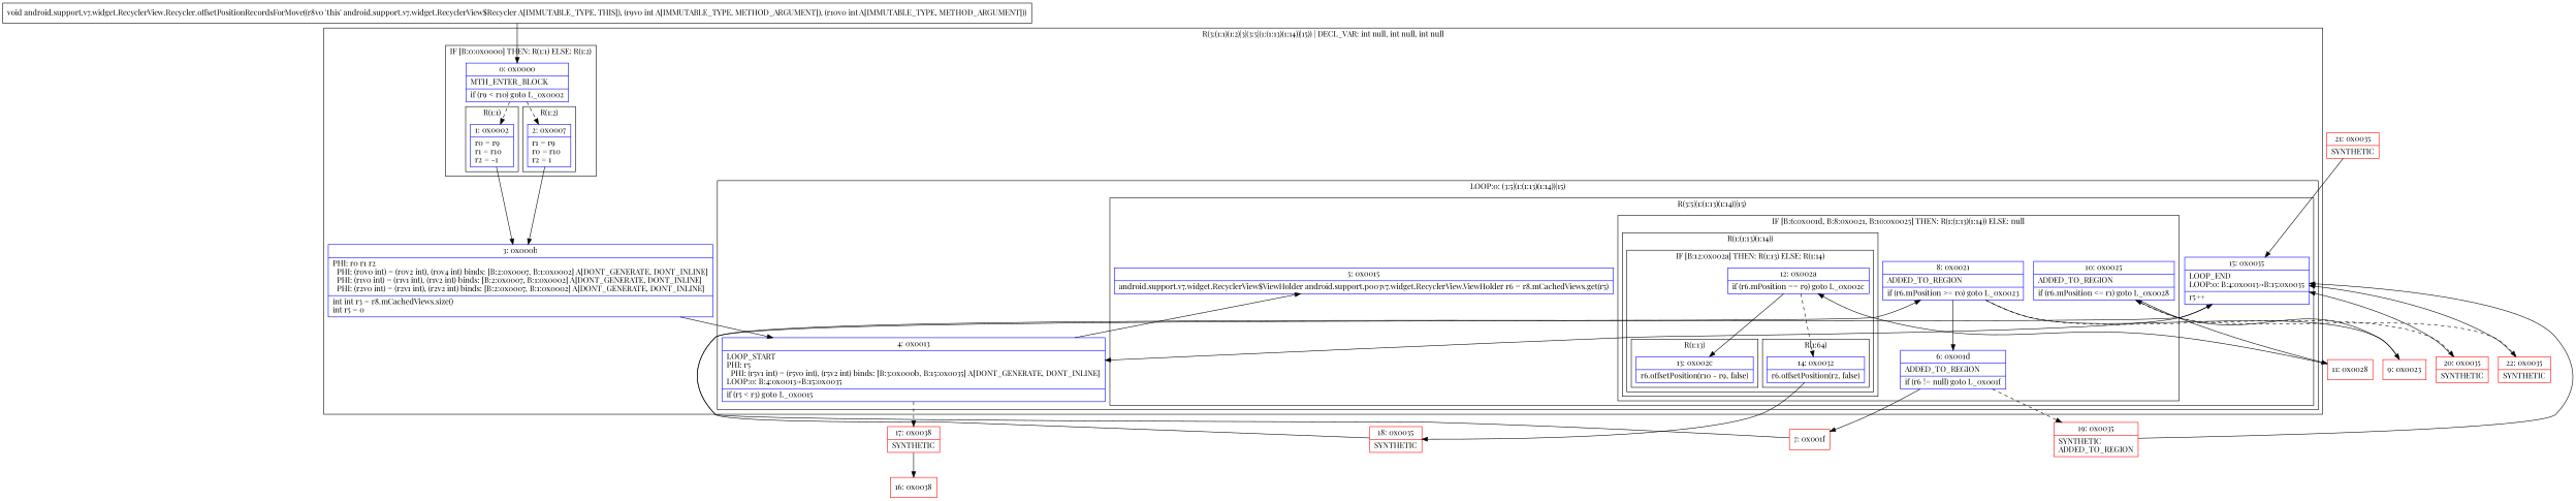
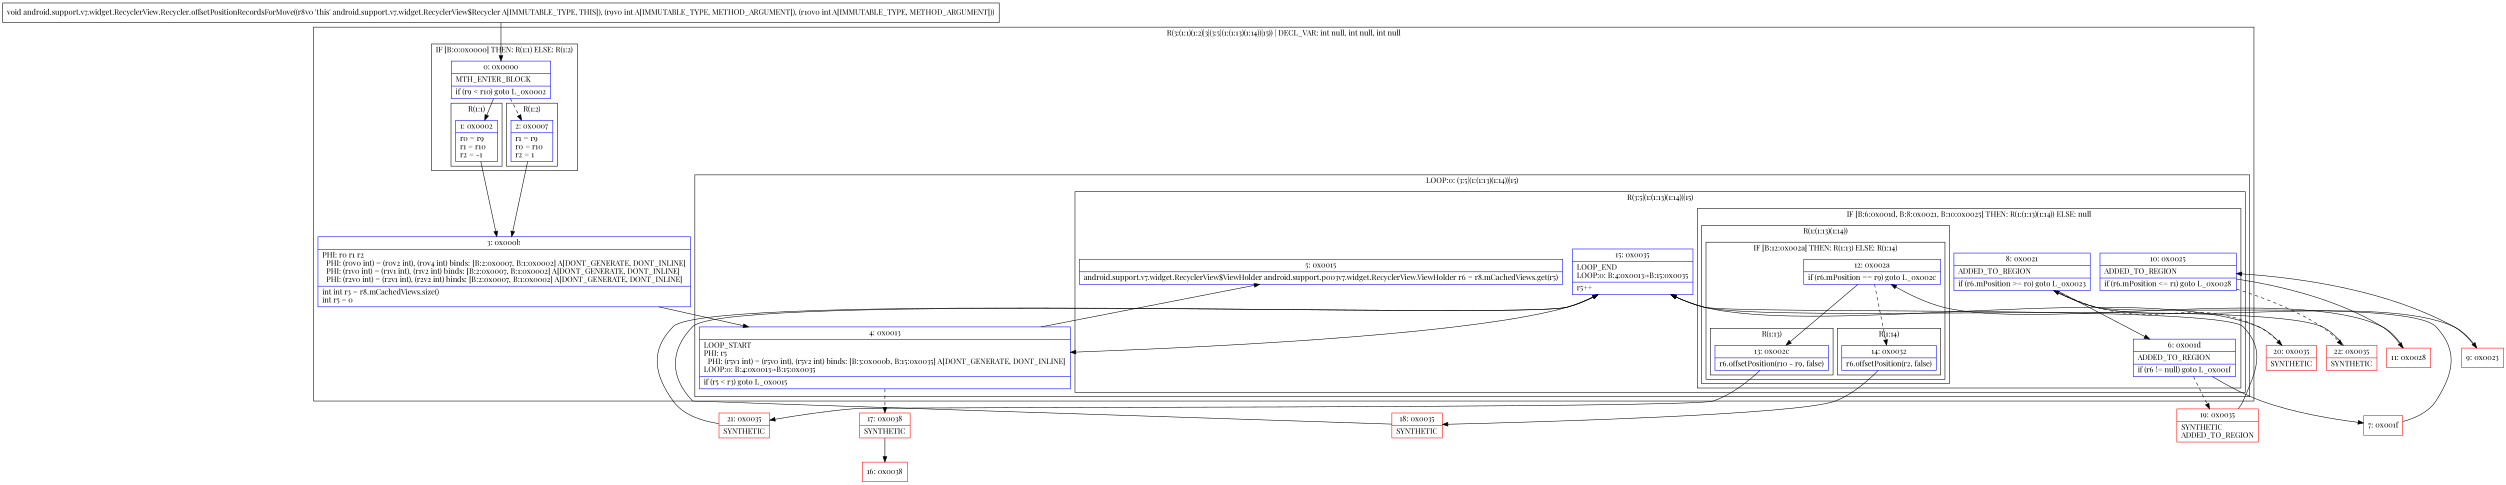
  digraph {
    fontname="Playfair Display"
    node [color=blue fontname="Playfair Display" shape=record]
    edge [fontname="Playfair Display"]
    n1 [label="{1\:\ 0x0002|r0 = r9\lr1 = r10\lr2 = \-1\l}"]
    n2 [label="{2\:\ 0x0007|r1 = r9\lr0 = r10\lr2 = 1\l}"]
    n3 [label="{0\:\ 0x0000|MTH_ENTER_BLOCK\l|if (r9 \< r10) goto L_0x0002\l}"]
    n4 [label="{13\:\ 0x002c|r6.offsetPosition(r10 \- r9, false)\l}"]
    n5 [label="{14\:\ 0x0032|r6.offsetPosition(r2, false)\l}"]
    n6 [label="{12\:\ 0x002a|if (r6.mPosition == r9) goto L_0x002c\l}"]
    n7 [label="{6\:\ 0x001d|ADDED_TO_REGION\l|if (r6 != null) goto L_0x001f\l}"]
    n8 [label="{8\:\ 0x0021|ADDED_TO_REGION\l|if (r6.mPosition \>= r0) goto L_0x0023\l}"]
    n9 [label="{10\:\ 0x0025|ADDED_TO_REGION\l|if (r6.mPosition \<= r1) goto L_0x0028\l}"]
    n10 [label="{5\:\ 0x0015|android.support.v7.widget.RecyclerView$ViewHolder android.support.p003v7.widget.RecyclerView.ViewHolder r6 = r8.mCachedViews.get(r5)\l}"]
    n11 [label="{15\:\ 0x0035|LOOP_END\lLOOP:0: B:4:0x0013\-\>B:15:0x0035\l|r5++\l}"]
    n12 [label="{4\:\ 0x0013|LOOP_START\lPHI: r5 \l  PHI: (r5v1 int) = (r5v0 int), (r5v2 int) binds: [B:3:0x000b, B:15:0x0035] A[DONT_GENERATE, DONT_INLINE]\lLOOP:0: B:4:0x0013\-\>B:15:0x0035\l|if (r5 \< r3) goto L_0x0015\l}"]
    n13 [label="{3\:\ 0x000b|PHI: r0 r1 r2 \l  PHI: (r0v0 int) = (r0v2 int), (r0v4 int) binds: [B:2:0x0007, B:1:0x0002] A[DONT_GENERATE, DONT_INLINE]\l  PHI: (r1v0 int) = (r1v1 int), (r1v2 int) binds: [B:2:0x0007, B:1:0x0002] A[DONT_GENERATE, DONT_INLINE]\l  PHI: (r2v0 int) = (r2v1 int), (r2v2 int) binds: [B:2:0x0007, B:1:0x0002] A[DONT_GENERATE, DONT_INLINE]\l|int int r3 = r8.mCachedViews.size()\lint r5 = 0\l}"]
    n14 [color=red label="{21\:\ 0x0035|SYNTHETIC\l}"]
    n15 [color=red label="{18\:\ 0x0035|SYNTHETIC\l}"]
    n16 [color=red label="{7\:\ 0x001f}"]
    n17 [color=red label="{19\:\ 0x0035|SYNTHETIC\lADDED_TO_REGION\l}"]
    n18 [color=red label="{9\:\ 0x0023}"]
    n19 [color=red label="{20\:\ 0x0035|SYNTHETIC\l}"]
    n20 [color=red label="{11\:\ 0x0028}"]
    n21 [color=red label="{22\:\ 0x0035|SYNTHETIC\l}"]
    n22 [color=red label="{17\:\ 0x0038|SYNTHETIC\l}"]
    n23 [color=red label="{16\:\ 0x0038}"]
    n24 [label="{void android.support.v7.widget.RecyclerView.Recycler.offsetPositionRecordsForMove((r8v0 'this' android.support.v7.widget.RecyclerView$Recycler A[IMMUTABLE_TYPE, THIS]), (r9v0 int A[IMMUTABLE_TYPE, METHOD_ARGUMENT]), (r10v0 int A[IMMUTABLE_TYPE, METHOD_ARGUMENT])) }" color=""]
    subgraph cluster_1 {
      label="R(3:(1:1)(1:2)|3|(3:5|(1:(1:13)(1:14))|15)) | DECL_VAR: int null, int null, int null\l"
      n13
      subgraph cluster_2 {
        label="IF [B:0:0x0000] THEN: R(1:1) ELSE: R(1:2)"
        n3
        subgraph cluster_3 {
          label="R(1:1)"
          n1
        }
        subgraph cluster_4 {
          label="R(1:2)"
          n2
        }
      }
      subgraph cluster_5 {
        label="LOOP:0: (3:5|(1:(1:13)(1:14))|15)"
        n12
        subgraph cluster_6 {
          label="R(3:5|(1:(1:13)(1:14))|15)"
          n10
          n11
          subgraph cluster_7 {
            label="IF [B:6:0x001d, B:8:0x0021, B:10:0x0025] THEN: R(1:(1:13)(1:14)) ELSE: null"
            n7
            n8
            n9
            subgraph cluster_8 {
              label="R(1:(1:13)(1:14))"
              subgraph cluster_9 {
                label="IF [B:12:0x002a] THEN: R(1:13) ELSE: R(1:14)"
                n6
                subgraph cluster_10 {
                  label="R(1:13)"
                  n4
                }
                subgraph cluster_11 {
-                 label="R(1:64)"
+                 label="R(1:14)"
                  n5
                }
              }
            }
          }
        }
      }
    }
    n1 -> n13
    n2 -> n13
-   n3 -> n1 [style=dashed]
+   n3 -> n1
    n3 -> n2 [style=dashed]
+   n4 -> n14
    n5 -> n15
    n6 -> n4
    n6 -> n5 [style=dashed]
    n7 -> n16
    n7 -> n17 [style=dashed]
    n8 -> n7
    n8 -> n18
    n8 -> n19 [style=dashed]
    n9 -> n20
    n9 -> n21 [style=dashed]
    n11 -> n12
    n12 -> n10
    n12 -> n22 [style=dashed]
    n13 -> n12
    n14 -> n11
    n15 -> n11
    n16 -> n8
    n17 -> n11
    n18 -> n9
    n19 -> n11
    n20 -> n6
    n21 -> n11
    n22 -> n23
    n24 -> n3
  }
